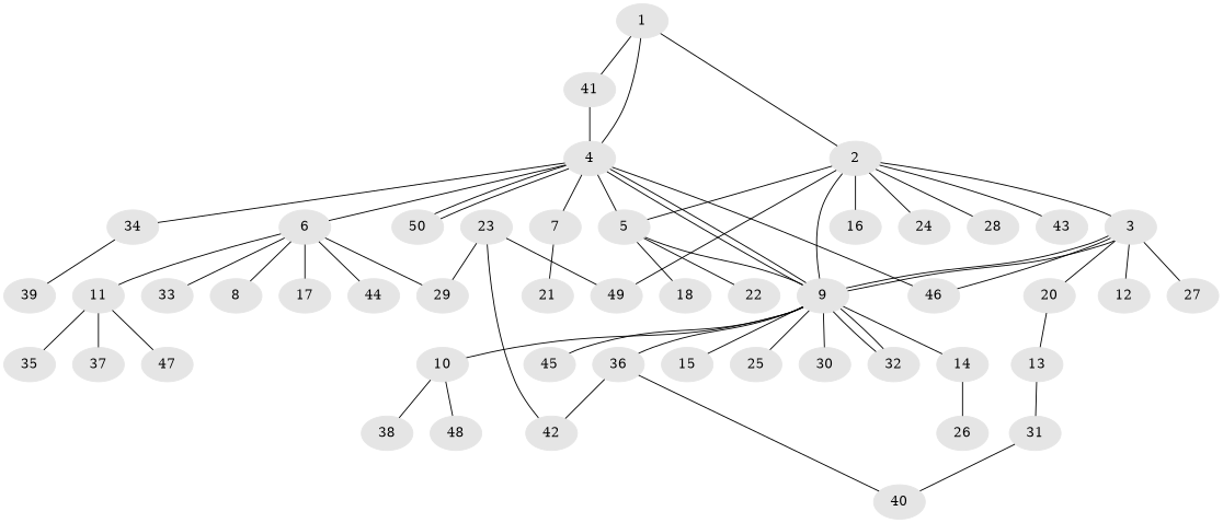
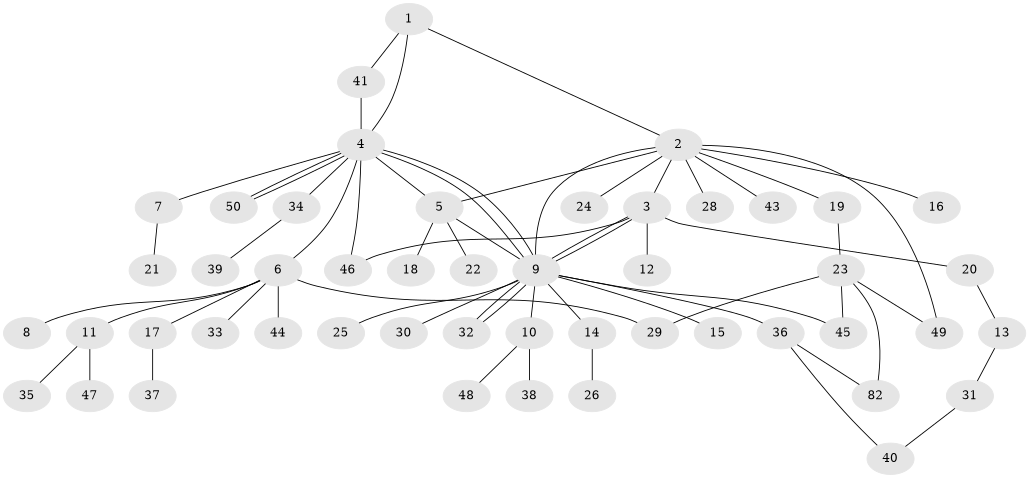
  graph {
    node [color=gray90 style=filled]
    1
    2
    4
    41
    3
    5
    9
    16
+   19
    24
    28
    43
    49
    46
    6
    7
    34
    50
    12
    20
-   27
    18
    22
    10
    14
    15
    25
    30
    32
    36
    45
    23
    13
    31
    8
    11
    17
    33
    44
    29
    21
    39
    35
    37
    47
-   42
+   42 [label=82]
    38
    48
    26
    40
    1 -- 2
    1 -- 4
    1 -- 41
    2 -- 3
    2 -- 5
    2 -- 9
    2 -- 16
+   2 -- 19
    2 -- 24
    2 -- 28
    2 -- 43
    2 -- 49
    4 -- 5
    4 -- 9
    4 -- 9
    4 -- 46
    4 -- 6
    4 -- 7
    4 -- 34
    4 -- 50
    4 -- 50
    41 -- 4
    3 -- 9
    3 -- 9
    3 -- 46
    3 -- 12
    3 -- 20
-   3 -- 27
    5 -- 9
    5 -- 18
    5 -- 22
    9 -- 10
    9 -- 14
    9 -- 15
    9 -- 25
    9 -- 30
    9 -- 32
    9 -- 32
    9 -- 36
    9 -- 45
+   19 -- 23
    6 -- 8
    6 -- 11
    6 -- 17
    6 -- 33
    6 -- 44
    6 -- 29
    7 -- 21
    34 -- 39
    20 -- 13
    10 -- 38
    10 -- 48
    14 -- 26
    36 -- 42
    36 -- 40
    23 -- 49
+   23 -- 45
    23 -- 29
    23 -- 42
    13 -- 31
    31 -- 40
    11 -- 35
-   11 -- 37
+   17 -- 37
    11 -- 47
  }
